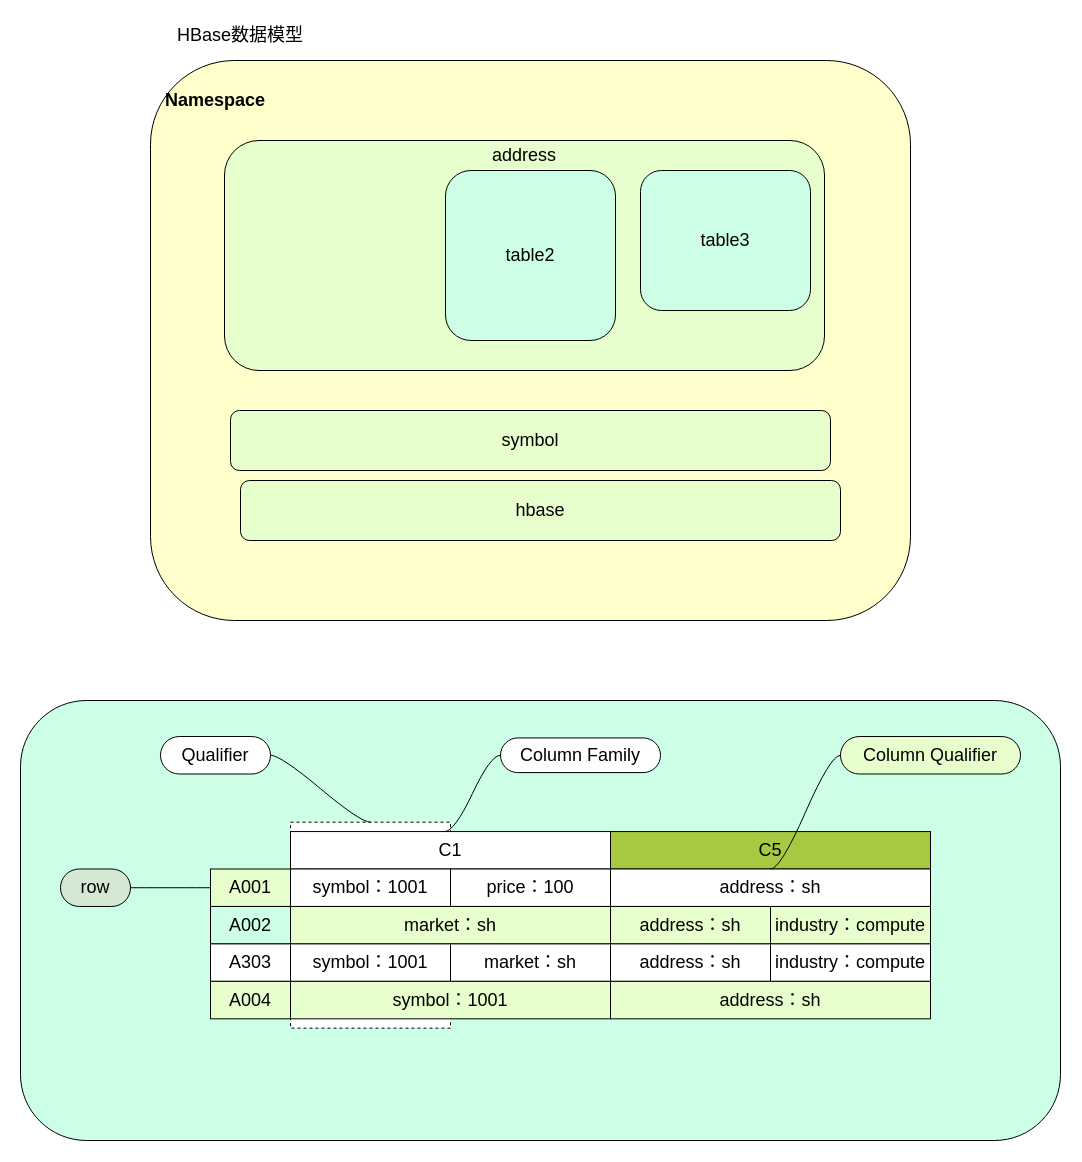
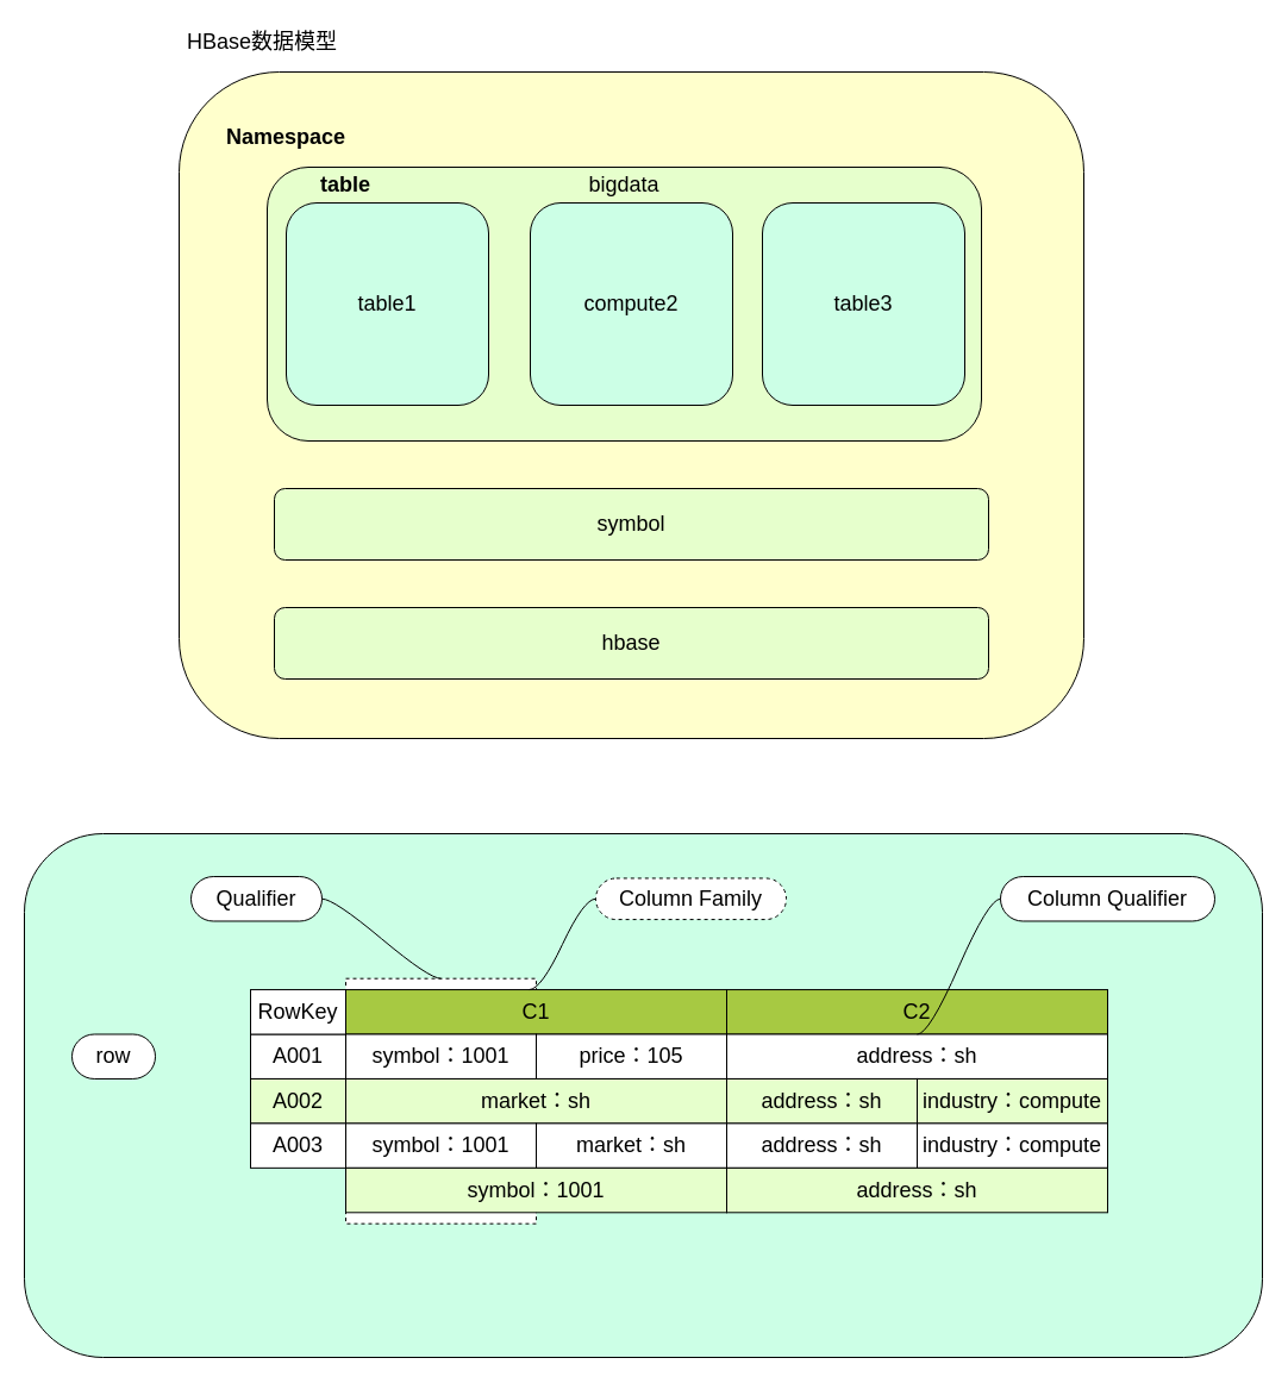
  <mxCell id="0" />
  <mxCell id="1" parent="0" />
  <mxCell id="2" value="" style="group" vertex="1" connectable="0" parent="1"><mxGeometry x="20" y="700" width="1040" height="440" as="geometry" /></mxCell>
  <mxCell id="3" value="" style="rounded=1;whiteSpace=wrap;html=1;fillColor=#CCFFE6;" vertex="1" parent="2"><mxGeometry width="1040" height="440" as="geometry" /></mxCell>
  <mxCell id="4" value="" style="rounded=0;whiteSpace=wrap;html=1;dashed=1;" vertex="1" parent="2"><mxGeometry x="270" y="121.702" width="160" height="205.957" as="geometry" /></mxCell>
  <mxCell id="5" value="" style="group" vertex="1" connectable="0" parent="2"><mxGeometry x="190" y="131.064" width="720" height="187.234" as="geometry" /></mxCell>
- <mxCell id="6" value="&lt;font style=&quot;font-size: 18px;&quot;&gt;C1&lt;/font&gt;" style="rounded=0;whiteSpace=wrap;html=1;fillColor=#ffffff;" vertex="1" parent="5"><mxGeometry x="80" width="320" height="37.447" as="geometry" /></mxCell>
+ <mxCell id="6" value="&lt;font style=&quot;font-size: 18px;&quot;&gt;C1&lt;/font&gt;" style="rounded=0;whiteSpace=wrap;html=1;fillColor=#A7C942;" vertex="1" parent="5"><mxGeometry x="80" width="320" height="37.447" as="geometry" /></mxCell>
  <mxCell id="7" value="&lt;font style=&quot;font-size: 18px;&quot;&gt;symbol：1001&lt;/font&gt;" style="rounded=0;whiteSpace=wrap;html=1;" vertex="1" parent="5"><mxGeometry x="80" y="37.447" width="160" height="37.447" as="geometry" /></mxCell>
- <mxCell id="8" value="&lt;font style=&quot;font-size: 18px;&quot;&gt;price：100&lt;/font&gt;" style="rounded=0;whiteSpace=wrap;html=1;" vertex="1" parent="5"><mxGeometry x="240" y="37.447" width="160" height="37.447" as="geometry" /></mxCell>
- <mxCell id="9" value="A001" style="rounded=0;whiteSpace=wrap;html=1;fontSize=18;fillColor=#e6ffcc;" vertex="1" parent="5"><mxGeometry y="37.447" width="80" height="37.447" as="geometry" /></mxCell>
- <mxCell id="10" value="A002" style="rounded=0;whiteSpace=wrap;html=1;fontSize=18;fillColor=#ccffe6;" vertex="1" parent="5"><mxGeometry y="74.894" width="80" height="37.447" as="geometry" /></mxCell>
- <mxCell id="11" value="A303" style="rounded=0;whiteSpace=wrap;html=1;fontSize=18;" vertex="1" parent="5"><mxGeometry y="112.34" width="80" height="37.447" as="geometry" /></mxCell>
- <mxCell id="12" value="A004" style="rounded=0;whiteSpace=wrap;html=1;fontSize=18;fillColor=#E6FFCC;" vertex="1" parent="5"><mxGeometry y="149.787" width="80" height="37.447" as="geometry" /></mxCell>
+ <mxCell id="8" value="&lt;font style=&quot;font-size: 18px;&quot;&gt;price：105&lt;/font&gt;" style="rounded=0;whiteSpace=wrap;html=1;" vertex="1" parent="5"><mxGeometry x="240" y="37.447" width="160" height="37.447" as="geometry" /></mxCell>
+ <mxCell id="9" value="A001" style="rounded=0;whiteSpace=wrap;html=1;fontSize=18;" vertex="1" parent="5"><mxGeometry y="37.447" width="80" height="37.447" as="geometry" /></mxCell>
+ <mxCell id="10" value="A002" style="rounded=0;whiteSpace=wrap;html=1;fontSize=18;fillColor=#E6FFCC;" vertex="1" parent="5"><mxGeometry y="74.894" width="80" height="37.447" as="geometry" /></mxCell>
+ <mxCell id="11" value="A003" style="rounded=0;whiteSpace=wrap;html=1;fontSize=18;" vertex="1" parent="5"><mxGeometry y="112.34" width="80" height="37.447" as="geometry" /></mxCell>
  <mxCell id="13" value="&lt;font style=&quot;font-size: 18px;&quot;&gt;market：sh&lt;/font&gt;" style="rounded=0;whiteSpace=wrap;html=1;fillColor=#E6FFCC;" vertex="1" parent="5"><mxGeometry x="80" y="74.894" width="320" height="37.447" as="geometry" /></mxCell>
  <mxCell id="14" value="&lt;font style=&quot;font-size: 18px;&quot;&gt;symbol：1001&lt;/font&gt;" style="rounded=0;whiteSpace=wrap;html=1;" vertex="1" parent="5"><mxGeometry x="80" y="112.34" width="160" height="37.447" as="geometry" /></mxCell>
  <mxCell id="15" value="&lt;font style=&quot;font-size: 18px;&quot;&gt;market：sh&lt;/font&gt;" style="rounded=0;whiteSpace=wrap;html=1;" vertex="1" parent="5"><mxGeometry x="240" y="112.34" width="160" height="37.447" as="geometry" /></mxCell>
  <mxCell id="16" value="&lt;font style=&quot;font-size: 18px;&quot;&gt;symbol：1001&lt;/font&gt;" style="rounded=0;whiteSpace=wrap;html=1;fillColor=#E6FFCC;" vertex="1" parent="5"><mxGeometry x="80" y="149.787" width="320" height="37.447" as="geometry" /></mxCell>
+ <mxCell id="17" value="&lt;font style=&quot;font-size: 18px;&quot;&gt;RowKey&lt;/font&gt;" style="rounded=0;whiteSpace=wrap;html=1;" vertex="1" parent="5"><mxGeometry width="80" height="37.447" as="geometry" /></mxCell>
  <mxCell id="18" value="" style="group" vertex="1" connectable="0" parent="5"><mxGeometry x="400" width="320" height="187.234" as="geometry" /></mxCell>
- <mxCell id="19" value="&lt;font style=&quot;font-size: 18px;&quot;&gt;C5&lt;/font&gt;" style="rounded=0;whiteSpace=wrap;html=1;fillColor=#A7C942;" vertex="1" parent="18"><mxGeometry width="320" height="37.447" as="geometry" /></mxCell>
+ <mxCell id="19" value="&lt;font style=&quot;font-size: 18px;&quot;&gt;C2&lt;/font&gt;" style="rounded=0;whiteSpace=wrap;html=1;fillColor=#A7C942;" vertex="1" parent="18"><mxGeometry width="320" height="37.447" as="geometry" /></mxCell>
  <mxCell id="20" value="&lt;font style=&quot;font-size: 18px;&quot;&gt;address：sh&lt;/font&gt;" style="rounded=0;whiteSpace=wrap;html=1;" vertex="1" parent="18"><mxGeometry y="37.447" width="320" height="37.447" as="geometry" /></mxCell>
  <mxCell id="21" value="&lt;font style=&quot;font-size: 18px;&quot;&gt;address：sh&lt;/font&gt;" style="rounded=0;whiteSpace=wrap;html=1;fillColor=#E6FFCC;" vertex="1" parent="18"><mxGeometry y="74.894" width="160" height="37.447" as="geometry" /></mxCell>
  <mxCell id="22" value="&lt;font style=&quot;font-size: 18px;&quot;&gt;industry：compute&lt;/font&gt;" style="rounded=0;whiteSpace=wrap;html=1;fillColor=#E6FFCC;" vertex="1" parent="18"><mxGeometry x="160" y="74.894" width="160" height="37.447" as="geometry" /></mxCell>
  <mxCell id="23" value="&lt;font style=&quot;font-size: 18px;&quot;&gt;address：sh&lt;/font&gt;" style="rounded=0;whiteSpace=wrap;html=1;" vertex="1" parent="18"><mxGeometry y="112.34" width="160" height="37.447" as="geometry" /></mxCell>
  <mxCell id="24" value="&lt;font style=&quot;font-size: 18px;&quot;&gt;industry：compute&lt;/font&gt;" style="rounded=0;whiteSpace=wrap;html=1;" vertex="1" parent="18"><mxGeometry x="160" y="112.34" width="160" height="37.447" as="geometry" /></mxCell>
  <mxCell id="25" value="&lt;font style=&quot;font-size: 18px;&quot;&gt;address：sh&lt;/font&gt;" style="rounded=0;whiteSpace=wrap;html=1;fillColor=#E6FFCC;" vertex="1" parent="18"><mxGeometry y="149.787" width="320" height="37.447" as="geometry" /></mxCell>
- <mxCell id="26" value="&lt;font style=&quot;font-size: 18px;&quot;&gt;row&lt;/font&gt;" style="whiteSpace=wrap;html=1;rounded=1;arcSize=50;align=center;verticalAlign=middle;strokeWidth=1;autosize=1;spacing=4;treeFolding=1;treeMoving=1;newEdgeStyle={&quot;edgeStyle&quot;:&quot;entityRelationEdgeStyle&quot;,&quot;startArrow&quot;:&quot;none&quot;,&quot;endArrow&quot;:&quot;none&quot;,&quot;segment&quot;:10,&quot;curved&quot;:1,&quot;sourcePerimeterSpacing&quot;:0,&quot;targetPerimeterSpacing&quot;:0};fillColor=#d5e8d4;" vertex="1" parent="2"><mxGeometry x="40" y="168.511" width="70" height="37.447" as="geometry" /></mxCell>
- <mxCell id="27" value="" style="edgeStyle=entityRelationEdgeStyle;startArrow=none;endArrow=none;segment=10;curved=1;sourcePerimeterSpacing=0;targetPerimeterSpacing=0;rounded=0;exitX=0;exitY=0.5;exitDx=0;exitDy=0;" edge="1" target="26" parent="2" source="9"><mxGeometry relative="1" as="geometry"><mxPoint x="410" y="440" as="sourcePoint" /><Array as="points"><mxPoint x="380" y="440" /><mxPoint x="340" y="440" /></Array></mxGeometry></mxCell>
- <mxCell id="28" value="&lt;p data-pm-slice=&quot;1 1 []&quot;&gt;&lt;font style=&quot;font-size: 18px;&quot;&gt;Column Family&lt;/font&gt;&lt;/p&gt;" style="whiteSpace=wrap;html=1;rounded=1;arcSize=50;align=center;verticalAlign=middle;strokeWidth=1;autosize=1;spacing=4;treeFolding=1;treeMoving=1;newEdgeStyle={&quot;edgeStyle&quot;:&quot;entityRelationEdgeStyle&quot;,&quot;startArrow&quot;:&quot;none&quot;,&quot;endArrow&quot;:&quot;none&quot;,&quot;segment&quot;:10,&quot;curved&quot;:1,&quot;sourcePerimeterSpacing&quot;:0,&quot;targetPerimeterSpacing&quot;:0};" vertex="1" parent="2"><mxGeometry x="480" y="37.447" width="160" height="34.638" as="geometry" /></mxCell>
+ <mxCell id="26" value="&lt;font style=&quot;font-size: 18px;&quot;&gt;row&lt;/font&gt;" style="whiteSpace=wrap;html=1;rounded=1;arcSize=50;align=center;verticalAlign=middle;strokeWidth=1;autosize=1;spacing=4;treeFolding=1;treeMoving=1;newEdgeStyle={&quot;edgeStyle&quot;:&quot;entityRelationEdgeStyle&quot;,&quot;startArrow&quot;:&quot;none&quot;,&quot;endArrow&quot;:&quot;none&quot;,&quot;segment&quot;:10,&quot;curved&quot;:1,&quot;sourcePerimeterSpacing&quot;:0,&quot;targetPerimeterSpacing&quot;:0};" vertex="1" parent="2"><mxGeometry x="40" y="168.511" width="70" height="37.447" as="geometry" /></mxCell>
+ <mxCell id="28" value="&lt;p data-pm-slice=&quot;1 1 []&quot;&gt;&lt;font style=&quot;font-size: 18px;&quot;&gt;Column Family&lt;/font&gt;&lt;/p&gt;" style="whiteSpace=wrap;html=1;rounded=1;arcSize=50;align=center;verticalAlign=middle;strokeWidth=1;autosize=1;spacing=4;treeFolding=1;treeMoving=1;newEdgeStyle={&quot;edgeStyle&quot;:&quot;entityRelationEdgeStyle&quot;,&quot;startArrow&quot;:&quot;none&quot;,&quot;endArrow&quot;:&quot;none&quot;,&quot;segment&quot;:10,&quot;curved&quot;:1,&quot;sourcePerimeterSpacing&quot;:0,&quot;targetPerimeterSpacing&quot;:0};dashed=1;" vertex="1" parent="2"><mxGeometry x="480" y="37.447" width="160" height="34.638" as="geometry" /></mxCell>
  <mxCell id="29" value="" style="edgeStyle=entityRelationEdgeStyle;startArrow=none;endArrow=none;segment=10;curved=1;sourcePerimeterSpacing=0;targetPerimeterSpacing=0;rounded=0;exitX=0.5;exitY=0;exitDx=0;exitDy=0;" edge="1" target="28" parent="2"><mxGeometry relative="1" as="geometry"><mxPoint x="424" y="131.064" as="sourcePoint" /></mxGeometry></mxCell>
- <mxCell id="30" value="&lt;p data-pm-slice=&quot;1 1 []&quot;&gt;&lt;font style=&quot;font-size: 18px;&quot;&gt;Column Qualifier&lt;/font&gt;&lt;/p&gt;" style="whiteSpace=wrap;html=1;rounded=1;arcSize=50;align=center;verticalAlign=middle;strokeWidth=1;autosize=1;spacing=4;treeFolding=1;treeMoving=1;newEdgeStyle={&quot;edgeStyle&quot;:&quot;entityRelationEdgeStyle&quot;,&quot;startArrow&quot;:&quot;none&quot;,&quot;endArrow&quot;:&quot;none&quot;,&quot;segment&quot;:10,&quot;curved&quot;:1,&quot;sourcePerimeterSpacing&quot;:0,&quot;targetPerimeterSpacing&quot;:0};fillColor=#e6ffcc;" vertex="1" parent="2"><mxGeometry x="820" y="36.043" width="180" height="37.447" as="geometry" /></mxCell>
+ <mxCell id="30" value="&lt;p data-pm-slice=&quot;1 1 []&quot;&gt;&lt;font style=&quot;font-size: 18px;&quot;&gt;Column Qualifier&lt;/font&gt;&lt;/p&gt;" style="whiteSpace=wrap;html=1;rounded=1;arcSize=50;align=center;verticalAlign=middle;strokeWidth=1;autosize=1;spacing=4;treeFolding=1;treeMoving=1;newEdgeStyle={&quot;edgeStyle&quot;:&quot;entityRelationEdgeStyle&quot;,&quot;startArrow&quot;:&quot;none&quot;,&quot;endArrow&quot;:&quot;none&quot;,&quot;segment&quot;:10,&quot;curved&quot;:1,&quot;sourcePerimeterSpacing&quot;:0,&quot;targetPerimeterSpacing&quot;:0};" vertex="1" parent="2"><mxGeometry x="820" y="36.043" width="180" height="37.447" as="geometry" /></mxCell>
  <mxCell id="31" value="" style="edgeStyle=entityRelationEdgeStyle;startArrow=none;endArrow=none;segment=10;curved=1;sourcePerimeterSpacing=0;targetPerimeterSpacing=0;rounded=0;exitX=0.5;exitY=1;exitDx=0;exitDy=0;" edge="1" target="30" parent="2" source="19"><mxGeometry relative="1" as="geometry"><mxPoint x="360" y="104.851" as="sourcePoint" /><Array as="points"><mxPoint x="680" y="65.532" /></Array></mxGeometry></mxCell>
  <mxCell id="32" value="&lt;font style=&quot;font-size: 18px;&quot;&gt;Qualifier&lt;/font&gt;" style="whiteSpace=wrap;html=1;rounded=1;arcSize=50;align=center;verticalAlign=middle;strokeWidth=1;autosize=1;spacing=4;treeFolding=1;treeMoving=1;newEdgeStyle={&quot;edgeStyle&quot;:&quot;entityRelationEdgeStyle&quot;,&quot;startArrow&quot;:&quot;none&quot;,&quot;endArrow&quot;:&quot;none&quot;,&quot;segment&quot;:10,&quot;curved&quot;:1,&quot;sourcePerimeterSpacing&quot;:0,&quot;targetPerimeterSpacing&quot;:0};" vertex="1" parent="2"><mxGeometry x="140" y="36.043" width="110" height="37.447" as="geometry" /></mxCell>
  <mxCell id="33" value="" style="edgeStyle=entityRelationEdgeStyle;startArrow=none;endArrow=none;segment=10;curved=1;sourcePerimeterSpacing=0;targetPerimeterSpacing=0;rounded=0;exitX=0.5;exitY=0;exitDx=0;exitDy=0;" edge="1" target="32" parent="2" source="4"><mxGeometry relative="1" as="geometry"><mxPoint x="335" y="73.957" as="sourcePoint" /></mxGeometry></mxCell>
  <mxCell id="34" value="" style="rounded=1;whiteSpace=wrap;html=1;fillColor=#FFFFCC;" vertex="1" parent="1"><mxGeometry x="150" y="60" width="760" height="560" as="geometry" /></mxCell>
- <mxCell id="35" value="&lt;font style=&quot;font-size: 18px;&quot;&gt;HBase数据模型&lt;/font&gt;" style="text;html=1;strokeColor=none;fillColor=none;align=center;verticalAlign=middle;whiteSpace=wrap;rounded=0;" vertex="1" parent="1"><mxGeometry x="170" y="20" width="140" height="30" as="geometry" /></mxCell>
- <mxCell id="36" value="&lt;font style=&quot;font-size: 18px;&quot;&gt;&lt;b&gt;Namespace&lt;/b&gt;&lt;/font&gt;" style="text;html=1;strokeColor=none;fillColor=none;align=center;verticalAlign=middle;whiteSpace=wrap;rounded=0;" vertex="1" parent="1"><mxGeometry x="165" y="85" width="100" height="30" as="geometry" /></mxCell>
- <mxCell id="37" value="&lt;font style=&quot;font-size: 18px;&quot;&gt;hbase&lt;/font&gt;" style="rounded=1;whiteSpace=wrap;html=1;fillColor=#E6FFCC;" vertex="1" parent="1"><mxGeometry x="240" y="480" width="600" height="60" as="geometry" /></mxCell>
+ <mxCell id="35" value="&lt;font style=&quot;font-size: 18px;&quot;&gt;HBase数据模型&lt;/font&gt;" style="text;html=1;strokeColor=none;fillColor=none;align=center;verticalAlign=middle;whiteSpace=wrap;rounded=0;" vertex="1" parent="1"><mxGeometry x="150" width="140" height="30" as="geometry" y="20" /></mxCell>
+ <mxCell id="36" value="&lt;font style=&quot;font-size: 18px;&quot;&gt;&lt;b&gt;Namespace&lt;/b&gt;&lt;/font&gt;" style="text;html=1;strokeColor=none;fillColor=none;align=center;verticalAlign=middle;whiteSpace=wrap;rounded=0;" vertex="1" parent="1"><mxGeometry x="190" y="100" width="100" height="30" as="geometry" /></mxCell>
+ <mxCell id="37" value="&lt;font style=&quot;font-size: 18px;&quot;&gt;hbase&lt;/font&gt;" style="rounded=1;whiteSpace=wrap;html=1;fillColor=#E6FFCC;" vertex="1" parent="1"><mxGeometry x="230" y="510" width="600" height="60" as="geometry" /></mxCell>
  <mxCell id="38" value="&lt;font style=&quot;font-size: 18px;&quot;&gt;symbol&lt;/font&gt;" style="rounded=1;whiteSpace=wrap;html=1;fillColor=#E6FFCC;" vertex="1" parent="1"><mxGeometry x="230" y="410" width="600" height="60" as="geometry" /></mxCell>
  <mxCell id="39" value="" style="rounded=1;whiteSpace=wrap;html=1;fillColor=#E6FFCC;" vertex="1" parent="1"><mxGeometry x="224" y="140" width="600" height="230" as="geometry" /></mxCell>
- <mxCell id="40" value="&lt;font style=&quot;font-size: 18px;&quot;&gt;address&lt;/font&gt;" style="text;html=1;strokeColor=none;fillColor=none;align=center;verticalAlign=middle;whiteSpace=wrap;rounded=0;" vertex="1" parent="1"><mxGeometry x="494" y="140" width="60" height="30" as="geometry" /></mxCell>
- <mxCell id="43" value="&lt;font style=&quot;font-size: 18px;&quot;&gt;table2&lt;/font&gt;" style="rounded=1;whiteSpace=wrap;html=1;fillColor=#CCFFE6;" vertex="1" parent="1"><mxGeometry x="445" y="170" width="170" height="170" as="geometry" /></mxCell>
- <mxCell id="44" value="&lt;font style=&quot;font-size: 18px;&quot;&gt;table3&lt;/font&gt;" style="rounded=1;whiteSpace=wrap;html=1;fillColor=#CCFFE6;" vertex="1" parent="1"><mxGeometry x="640" y="170" width="170" height="140" as="geometry" /></mxCell>
+ <mxCell id="40" value="&lt;font style=&quot;font-size: 18px;&quot;&gt;bigdata&lt;/font&gt;" style="text;html=1;strokeColor=none;fillColor=none;align=center;verticalAlign=middle;whiteSpace=wrap;rounded=0;" vertex="1" parent="1"><mxGeometry x="494" y="140" width="60" height="30" as="geometry" /></mxCell>
+ <mxCell id="41" value="&lt;font style=&quot;font-size: 18px;&quot;&gt;table1&lt;/font&gt;" style="rounded=1;whiteSpace=wrap;html=1;fillColor=#CCFFE6;" vertex="1" parent="1"><mxGeometry x="240" y="170" width="170" height="170" as="geometry" /></mxCell>
+ <mxCell id="42" value="&lt;font style=&quot;font-size: 18px;&quot;&gt;&lt;b&gt;table&lt;/b&gt;&lt;/font&gt;" style="text;html=1;strokeColor=none;fillColor=none;align=center;verticalAlign=middle;whiteSpace=wrap;rounded=0;" vertex="1" parent="1"><mxGeometry x="260" y="140" width="60" height="30" as="geometry" /></mxCell>
+ <mxCell id="43" value="&lt;font style=&quot;font-size: 18px;&quot;&gt;compute2&lt;/font&gt;" style="rounded=1;whiteSpace=wrap;html=1;fillColor=#CCFFE6;" vertex="1" parent="1"><mxGeometry x="445" y="170" width="170" height="170" as="geometry" /></mxCell>
+ <mxCell id="44" value="&lt;font style=&quot;font-size: 18px;&quot;&gt;table3&lt;/font&gt;" style="rounded=1;whiteSpace=wrap;html=1;fillColor=#CCFFE6;" vertex="1" parent="1"><mxGeometry x="640" y="170" width="170" height="170" as="geometry" /></mxCell>
